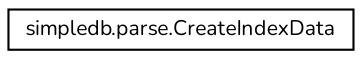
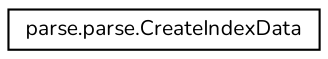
  digraph {
    rankdir=LR
    fontname=Nunito
-   n1 [color=black fillcolor=white fontname=Nunito fontsize=10 height=0.2 label="simpledb.parse.CreateIndexData" shape=record style=filled width=0.4]
+   n1 [color=black fillcolor=white fontname=Nunito fontsize=10 height=0.2 label="parse.parse.CreateIndexData" shape=record style=filled width=0.4]
  }
